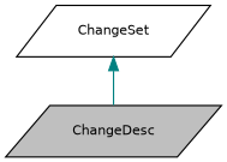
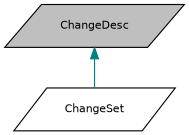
  digraph {
    node [color=black fontname=Helvetica fontsize=10 shape=parallelogram style=filled]
    n1 [fillcolor=grey75 fontcolor=black height=0.2 label=ChangeDesc width=0.4]
    n2 [fillcolor=white height=0.2 label=ChangeSet width=0.4]
-   n2 -> n1 [color=teal dir=back fontname=Helvetica fontsize=10 labelfontname=Helvetica labelfontsize=10 style=solid]
+   n1 -> n2 [color=teal dir=back fontname=Helvetica fontsize=10 labelfontname=Helvetica labelfontsize=10 style=solid]
  }
